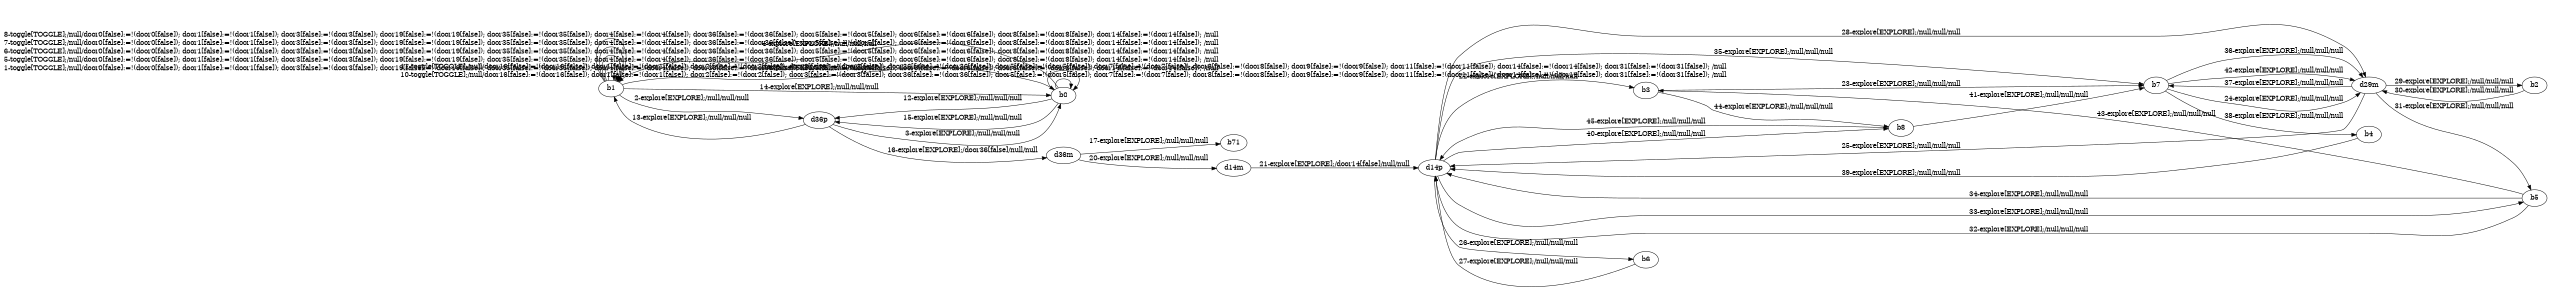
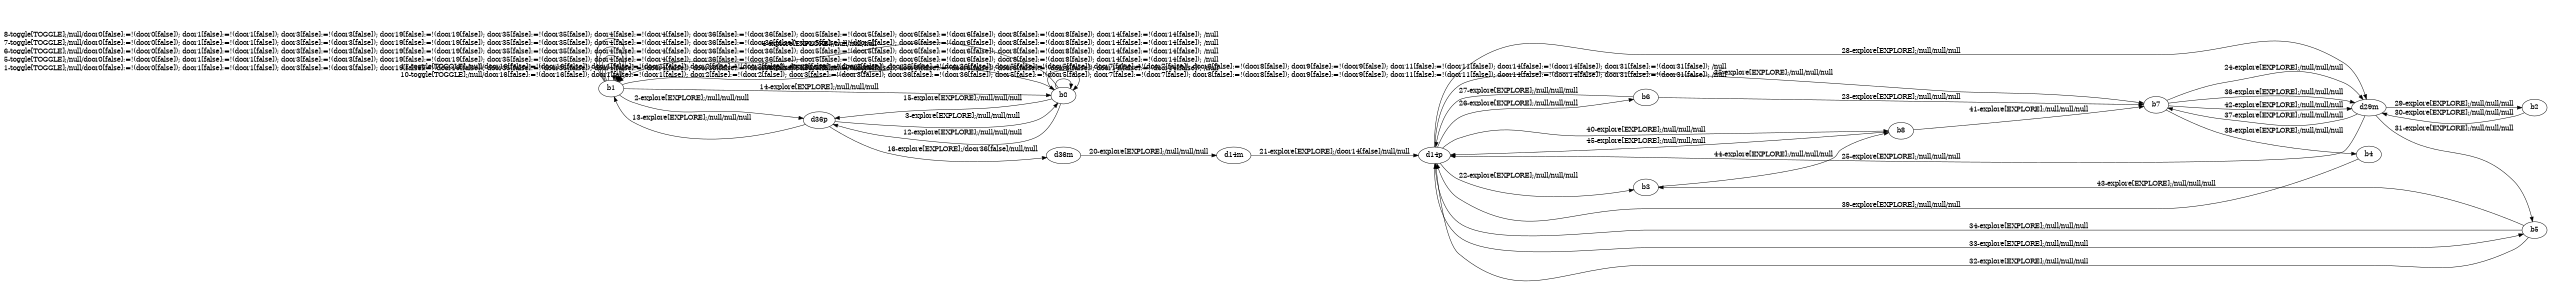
  digraph {
    rankdir=LR
    b1
    d36p
    b0
    d36m
-   b71
    d14m
    d14p
    b3
    b7
    d29m
    b6
    b5
    b8
    b4
    b2
    b1 -> b1 [label="1-toggle[TOGGLE];/null/door0[false]:=!(door0[false]); door1[false]:=!(door1[false]); door3[false]:=!(door3[false]); door19[false]:=!(door19[false]); door35[false]:=!(door35[false]); door4[false]:=!(door4[false]); door36[false]:=!(door36[false]); door5[false]:=!(door5[false]); door6[false]:=!(door6[false]); door8[false]:=!(door8[false]); door14[false]:=!(door14[false]); /null"]
    b1 -> b1 [label="5-toggle[TOGGLE];/null/door0[false]:=!(door0[false]); door1[false]:=!(door1[false]); door3[false]:=!(door3[false]); door19[false]:=!(door19[false]); door35[false]:=!(door35[false]); door4[false]:=!(door4[false]); door36[false]:=!(door36[false]); door5[false]:=!(door5[false]); door6[false]:=!(door6[false]); door8[false]:=!(door8[false]); door14[false]:=!(door14[false]); /null"]
    b1 -> b1 [label="6-toggle[TOGGLE];/null/door0[false]:=!(door0[false]); door1[false]:=!(door1[false]); door3[false]:=!(door3[false]); door19[false]:=!(door19[false]); door35[false]:=!(door35[false]); door4[false]:=!(door4[false]); door36[false]:=!(door36[false]); door5[false]:=!(door5[false]); door6[false]:=!(door6[false]); door8[false]:=!(door8[false]); door14[false]:=!(door14[false]); /null"]
    b1 -> b1 [label="7-toggle[TOGGLE];/null/door0[false]:=!(door0[false]); door1[false]:=!(door1[false]); door3[false]:=!(door3[false]); door19[false]:=!(door19[false]); door35[false]:=!(door35[false]); door4[false]:=!(door4[false]); door36[false]:=!(door36[false]); door5[false]:=!(door5[false]); door6[false]:=!(door6[false]); door8[false]:=!(door8[false]); door14[false]:=!(door14[false]); /null"]
    b1 -> b1 [label="8-toggle[TOGGLE];/null/door0[false]:=!(door0[false]); door1[false]:=!(door1[false]); door3[false]:=!(door3[false]); door19[false]:=!(door19[false]); door35[false]:=!(door35[false]); door4[false]:=!(door4[false]); door36[false]:=!(door36[false]); door5[false]:=!(door5[false]); door6[false]:=!(door6[false]); door8[false]:=!(door8[false]); door14[false]:=!(door14[false]); /null"]
    b1 -> d36p [label="2-explore[EXPLORE];/null/null/null"]
    b1 -> b0 [label="9-explore[EXPLORE];/null/null/null"]
    b1 -> b0 [label="14-explore[EXPLORE];/null/null/null"]
    d36p -> b1 [label="13-explore[EXPLORE];/null/null/null"]
    d36p -> b0 [label="3-explore[EXPLORE];/null/null/null"]
    d36p -> d36m [label="16-explore[EXPLORE];/door36[false]/null/null"]
    b0 -> b1 [label="4-explore[EXPLORE];/null/null/null"]
    b0 -> d36p [label="12-explore[EXPLORE];/null/null/null"]
    b0 -> d36p [label="15-explore[EXPLORE];/null/null/null"]
    b0 -> b0 [label="10-toggle[TOGGLE];/null/door16[false]:=!(door16[false]); door1[false]:=!(door1[false]); door2[false]:=!(door2[false]); door3[false]:=!(door3[false]); door36[false]:=!(door36[false]); door5[false]:=!(door5[false]); door7[false]:=!(door7[false]); door8[false]:=!(door8[false]); door9[false]:=!(door9[false]); door11[false]:=!(door11[false]); door14[false]:=!(door14[false]); door31[false]:=!(door31[false]); /null"]
    b0 -> b0 [label="11-toggle[TOGGLE];/null/door16[false]:=!(door16[false]); door1[false]:=!(door1[false]); door2[false]:=!(door2[false]); door3[false]:=!(door3[false]); door36[false]:=!(door36[false]); door5[false]:=!(door5[false]); door7[false]:=!(door7[false]); door8[false]:=!(door8[false]); door9[false]:=!(door9[false]); door11[false]:=!(door11[false]); door14[false]:=!(door14[false]); door31[false]:=!(door31[false]); /null"]
-   d36m -> b71 [label="17-explore[EXPLORE];/null/null/null"]
    d36m -> d14m [label="20-explore[EXPLORE];/null/null/null"]
    d14m -> d14p [label="21-explore[EXPLORE];/door14[false]/null/null"]
    d14p -> b3 [label="22-explore[EXPLORE];/null/null/null"]
    d14p -> b7 [label="35-explore[EXPLORE];/null/null/null"]
    d14p -> d29m [label="28-explore[EXPLORE];/null/null/null"]
    d14p -> b6 [label="26-explore[EXPLORE];/null/null/null"]
    d14p -> b5 [label="33-explore[EXPLORE];/null/null/null"]
    d14p -> b8 [label="40-explore[EXPLORE];/null/null/null"]
-   b3 -> b7 [label="23-explore[EXPLORE];/null/null/null"]
+   b6 -> b7 [label="23-explore[EXPLORE];/null/null/null"]
    b3 -> b8 [label="44-explore[EXPLORE];/null/null/null"]
    b7 -> d29m [label="24-explore[EXPLORE];/null/null/null"]
    b7 -> d29m [label="36-explore[EXPLORE];/null/null/null"]
    b7 -> d29m [label="42-explore[EXPLORE];/null/null/null"]
    b7 -> b4 [label="38-explore[EXPLORE];/null/null/null"]
    d29m -> d14p [label="25-explore[EXPLORE];/null/null/null"]
    d29m -> b7 [label="37-explore[EXPLORE];/null/null/null"]
    d29m -> b5 [label="31-explore[EXPLORE];/null/null/null"]
    d29m -> b2 [label="29-explore[EXPLORE];/null/null/null"]
    b6 -> d14p [label="27-explore[EXPLORE];/null/null/null"]
    b5 -> d14p [label="32-explore[EXPLORE];/null/null/null"]
    b5 -> d14p [label="34-explore[EXPLORE];/null/null/null"]
    b5 -> b3 [label="43-explore[EXPLORE];/null/null/null"]
    b8 -> d14p [label="45-explore[EXPLORE];/null/null/null"]
    b8 -> b7 [label="41-explore[EXPLORE];/null/null/null"]
    b4 -> d14p [label="39-explore[EXPLORE];/null/null/null"]
    b2 -> d29m [label="30-explore[EXPLORE];/null/null/null"]
  }
